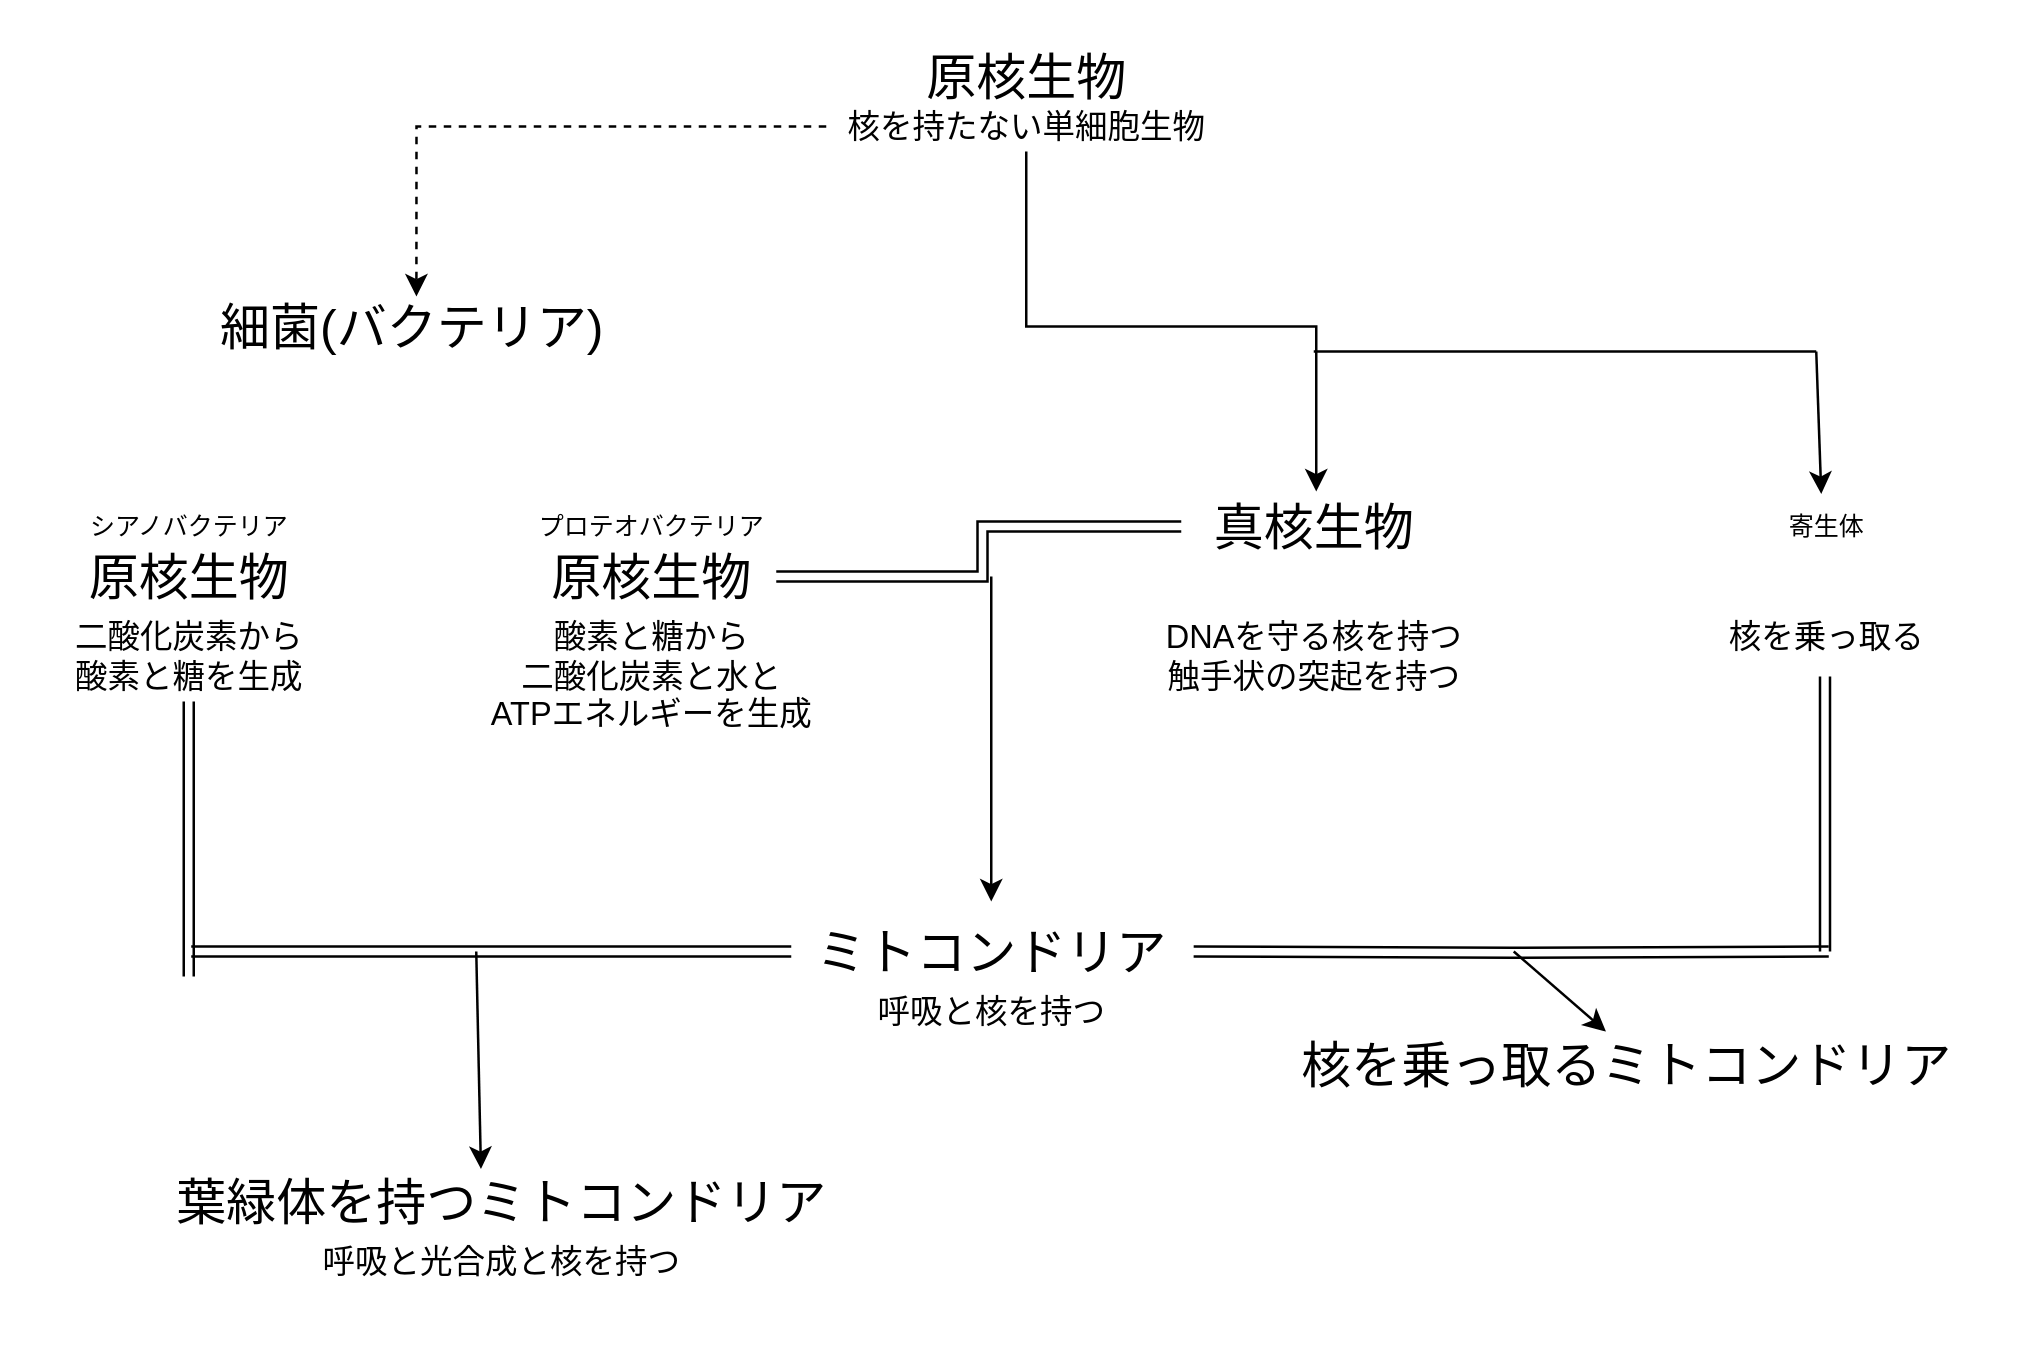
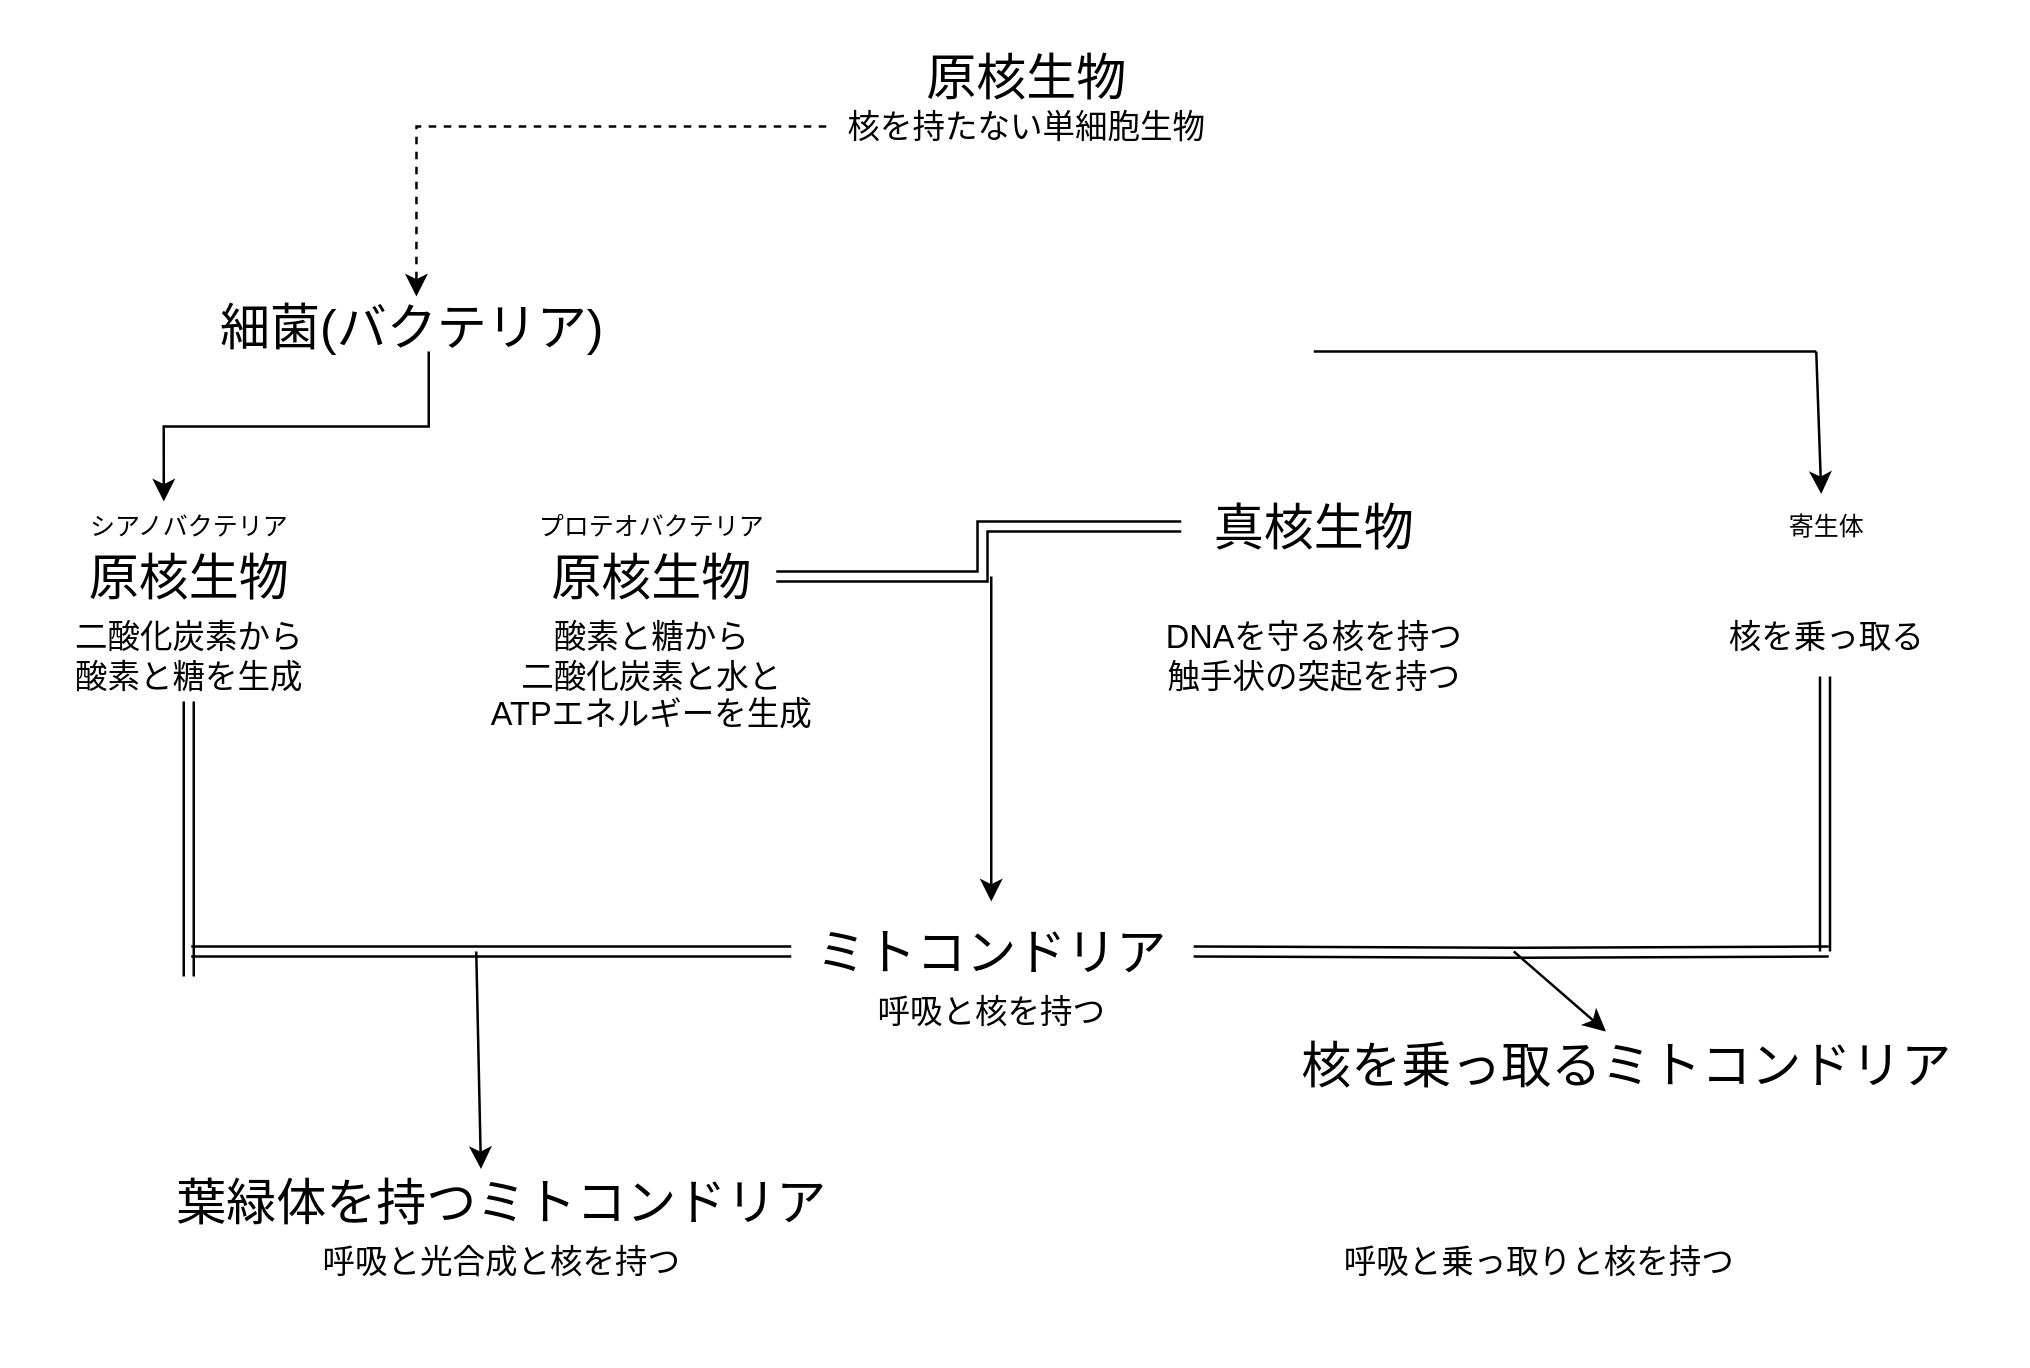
  <mxCell id="0" />
  <mxCell id="1" parent="0" />
  <mxCell id="2" value="&lt;font style=&quot;font-size: 20px&quot;&gt;原核生物&lt;/font&gt;" style="text;html=1;align=center;verticalAlign=middle;resizable=0;points=[];autosize=1;" parent="1" vertex="1"><mxGeometry x="360" y="20" width="100" height="20" as="geometry" /></mxCell>
  <mxCell id="3" style="edgeStyle=orthogonalEdgeStyle;rounded=0;orthogonalLoop=1;jettySize=auto;html=1;entryX=0.471;entryY=-0.1;entryDx=0;entryDy=0;entryPerimeter=0;dashed=1;" parent="1" source="5" target="22" edge="1"><mxGeometry relative="1" as="geometry"><mxPoint x="236" y="110" as="targetPoint" /></mxGeometry></mxCell>
- <mxCell id="4" style="edgeStyle=orthogonalEdgeStyle;rounded=0;orthogonalLoop=1;jettySize=auto;html=1;entryX=0.51;entryY=-0.2;entryDx=0;entryDy=0;entryPerimeter=0;" parent="1" source="5" target="9" edge="1"><mxGeometry relative="1" as="geometry"><mxPoint x="526" y="180" as="targetPoint" /></mxGeometry></mxCell>
  <mxCell id="5" value="&lt;span style=&quot;font-family: &amp;#34;arial&amp;#34; ; font-size: 13px&quot;&gt;核を持たない単細胞生物&lt;/span&gt;" style="text;html=1;align=center;verticalAlign=middle;resizable=0;points=[];autosize=1;" parent="1" vertex="1"><mxGeometry x="330" y="40" width="160" height="20" as="geometry" /></mxCell>
  <mxCell id="6" value="&lt;font style=&quot;font-size: 20px&quot;&gt;原核生物&lt;/font&gt;" style="text;html=1;align=center;verticalAlign=middle;resizable=0;points=[];autosize=1;" parent="1" vertex="1"><mxGeometry x="25" y="220" width="100" height="20" as="geometry" /></mxCell>
  <mxCell id="7" style="edgeStyle=orthogonalEdgeStyle;shape=link;rounded=0;orthogonalLoop=1;jettySize=auto;html=1;width=-4;" parent="1" edge="1"><mxGeometry relative="1" as="geometry"><mxPoint x="75" y="390" as="targetPoint" /><mxPoint x="75" y="280" as="sourcePoint" /></mxGeometry></mxCell>
  <mxCell id="8" value="&lt;span style=&quot;font-family: &amp;#34;arial&amp;#34; ; font-size: 13px&quot;&gt;二酸化炭素から&lt;br&gt;酸素と糖を生成&lt;/span&gt;" style="text;html=1;align=center;verticalAlign=top;resizable=0;points=[];autosize=1;" parent="1" vertex="1"><mxGeometry x="20" y="240" width="110" height="30" as="geometry" /></mxCell>
  <mxCell id="9" value="&lt;font style=&quot;font-size: 20px&quot;&gt;真核生物&lt;/font&gt;" style="text;html=1;align=center;verticalAlign=middle;resizable=0;points=[];autosize=1;" parent="1" vertex="1"><mxGeometry x="475" y="200" width="100" height="20" as="geometry" /></mxCell>
  <mxCell id="10" value="&lt;font face=&quot;arial&quot;&gt;&lt;span style=&quot;font-size: 13px&quot;&gt;DNAを守る核を持つ&lt;/span&gt;&lt;/font&gt;&lt;br&gt;&lt;font face=&quot;arial&quot;&gt;&lt;span style=&quot;font-size: 13px&quot;&gt;触手状の突起を持つ&lt;/span&gt;&lt;/font&gt;" style="text;html=1;align=center;verticalAlign=top;resizable=0;points=[];autosize=1;" parent="1" vertex="1"><mxGeometry x="460" y="240" width="130" height="30" as="geometry" /></mxCell>
  <mxCell id="11" style="edgeStyle=orthogonalEdgeStyle;rounded=0;orthogonalLoop=1;jettySize=auto;html=1;entryX=-0.03;entryY=0.5;entryDx=0;entryDy=0;entryPerimeter=0;shape=link;" parent="1" source="12" target="9" edge="1"><mxGeometry relative="1" as="geometry" /></mxCell>
  <mxCell id="12" value="&lt;font style=&quot;font-size: 20px&quot;&gt;原核生物&lt;/font&gt;" style="text;html=1;align=center;verticalAlign=middle;resizable=0;points=[];autosize=1;" parent="1" vertex="1"><mxGeometry x="210" y="220" width="100" height="20" as="geometry" /></mxCell>
  <mxCell id="13" value="&lt;font face=&quot;arial&quot;&gt;&lt;span style=&quot;font-size: 13px&quot;&gt;酸素と糖から&lt;br&gt;二酸化炭素と水と&lt;br&gt;ATPエネルギーを生成&lt;br&gt;&lt;/span&gt;&lt;/font&gt;" style="text;html=1;align=center;verticalAlign=top;resizable=0;points=[];autosize=1;" parent="1" vertex="1"><mxGeometry x="190" y="240" width="140" height="50" as="geometry" /></mxCell>
  <mxCell id="14" style="edgeStyle=orthogonalEdgeStyle;shape=link;rounded=0;orthogonalLoop=1;jettySize=auto;html=1;" parent="1" source="15" edge="1"><mxGeometry relative="1" as="geometry"><mxPoint x="76" y="380" as="targetPoint" /></mxGeometry></mxCell>
  <mxCell id="15" value="&lt;font style=&quot;font-size: 20px&quot;&gt;ミトコンドリア&lt;/font&gt;" style="text;html=1;align=center;verticalAlign=middle;resizable=0;points=[];autosize=1;" parent="1" vertex="1"><mxGeometry x="316" y="370" width="160" height="20" as="geometry" /></mxCell>
  <mxCell id="16" value="&lt;font face=&quot;arial&quot;&gt;&lt;span style=&quot;font-size: 13px&quot;&gt;呼吸と核を持つ&lt;br&gt;&lt;/span&gt;&lt;/font&gt;" style="text;html=1;align=center;verticalAlign=top;resizable=0;points=[];autosize=1;" parent="1" vertex="1"><mxGeometry x="341" y="390" width="110" height="20" as="geometry" /></mxCell>
  <mxCell id="17" value="&lt;font style=&quot;font-size: 20px&quot;&gt;葉緑体を持つミトコンドリア&lt;/font&gt;" style="text;html=1;align=center;verticalAlign=middle;resizable=0;points=[];autosize=1;" parent="1" vertex="1"><mxGeometry x="60" y="470" width="280" height="20" as="geometry" /></mxCell>
  <mxCell id="18" value="&lt;font face=&quot;arial&quot;&gt;&lt;span style=&quot;font-size: 13px&quot;&gt;呼吸と&lt;/span&gt;&lt;/font&gt;&lt;span style=&quot;font-family: &amp;#34;arial&amp;#34; ; font-size: 13px&quot;&gt;光合成と&lt;/span&gt;&lt;font face=&quot;arial&quot;&gt;&lt;span style=&quot;font-size: 13px&quot;&gt;核を持つ&lt;br&gt;&lt;/span&gt;&lt;/font&gt;" style="text;html=1;align=center;verticalAlign=top;resizable=0;points=[];autosize=1;" parent="1" vertex="1"><mxGeometry x="120" y="490" width="160" height="20" as="geometry" /></mxCell>
  <mxCell id="19" value="&lt;font style=&quot;font-size: 10px&quot;&gt;プロテオバクテリア&lt;/font&gt;" style="text;html=1;align=center;verticalAlign=middle;resizable=0;points=[];autosize=1;" parent="1" vertex="1"><mxGeometry x="210" y="200" width="100" height="20" as="geometry" /></mxCell>
  <mxCell id="20" value="&lt;font style=&quot;font-size: 10px&quot;&gt;シアノバクテリア&lt;/font&gt;" style="text;html=1;align=center;verticalAlign=middle;resizable=0;points=[];autosize=1;" parent="1" vertex="1"><mxGeometry x="30" y="200" width="90" height="20" as="geometry" /></mxCell>
+ <mxCell id="21" style="edgeStyle=orthogonalEdgeStyle;rounded=0;orthogonalLoop=1;jettySize=auto;html=1;entryX=0.389;entryY=0;entryDx=0;entryDy=0;entryPerimeter=0;" parent="1" source="22" target="20" edge="1"><mxGeometry relative="1" as="geometry"><mxPoint x="66" y="180" as="targetPoint" /></mxGeometry></mxCell>
  <mxCell id="22" value="&lt;font style=&quot;font-size: 20px&quot;&gt;細菌(バクテリア)&lt;br&gt;&lt;/font&gt;" style="text;html=1;align=left;verticalAlign=middle;resizable=0;points=[];autosize=1;" parent="1" vertex="1"><mxGeometry x="86" y="120" width="170" height="20" as="geometry" /></mxCell>
  <mxCell id="23" value="&lt;font face=&quot;arial&quot;&gt;&lt;span style=&quot;font-size: 13px&quot;&gt;核を乗っ取る&lt;br&gt;&lt;/span&gt;&lt;/font&gt;" style="text;html=1;align=center;verticalAlign=top;resizable=0;points=[];autosize=1;" parent="1" vertex="1"><mxGeometry x="685" y="240" width="90" height="20" as="geometry" /></mxCell>
  <mxCell id="24" value="&lt;font style=&quot;font-size: 10px&quot;&gt;寄生体&lt;/font&gt;" style="text;html=1;align=center;verticalAlign=middle;resizable=0;points=[];autosize=1;" parent="1" vertex="1"><mxGeometry x="705" y="200" width="50" height="20" as="geometry" /></mxCell>
  <mxCell id="25" value="" style="edgeStyle=orthogonalEdgeStyle;rounded=0;orthogonalLoop=1;jettySize=auto;html=1;entryX=0.5;entryY=0;entryDx=0;entryDy=0;" parent="1" edge="1"><mxGeometry relative="1" as="geometry"><mxPoint x="366" y="525" as="targetPoint" /></mxGeometry></mxCell>
  <mxCell id="26" value="" style="endArrow=none;html=1;" parent="1" edge="1"><mxGeometry width="50" height="50" relative="1" as="geometry"><mxPoint x="525" y="140" as="sourcePoint" /><mxPoint x="726" y="140" as="targetPoint" /></mxGeometry></mxCell>
  <mxCell id="27" value="" style="endArrow=classic;html=1;entryX=0.46;entryY=-0.15;entryDx=0;entryDy=0;entryPerimeter=0;" parent="1" target="24" edge="1"><mxGeometry width="50" height="50" relative="1" as="geometry"><mxPoint x="726" y="140" as="sourcePoint" /><mxPoint x="776" y="90" as="targetPoint" /></mxGeometry></mxCell>
  <mxCell id="28" value="" style="endArrow=classic;html=1;" parent="1" edge="1"><mxGeometry width="50" height="50" relative="1" as="geometry"><mxPoint x="396" y="230" as="sourcePoint" /><mxPoint x="396" y="360" as="targetPoint" /></mxGeometry></mxCell>
  <mxCell id="29" value="" style="endArrow=classic;html=1;entryX=0.471;entryY=-0.15;entryDx=0;entryDy=0;entryPerimeter=0;" parent="1" target="17" edge="1"><mxGeometry width="50" height="50" relative="1" as="geometry"><mxPoint x="190" y="380" as="sourcePoint" /><mxPoint x="240" y="330" as="targetPoint" /></mxGeometry></mxCell>
  <mxCell id="30" style="edgeStyle=orthogonalEdgeStyle;shape=link;rounded=0;orthogonalLoop=1;jettySize=auto;html=1;width=-4;" parent="1" edge="1"><mxGeometry relative="1" as="geometry"><mxPoint x="729.5" y="380" as="targetPoint" /><mxPoint x="729.5" y="270" as="sourcePoint" /></mxGeometry></mxCell>
  <mxCell id="31" style="edgeStyle=orthogonalEdgeStyle;shape=link;rounded=0;orthogonalLoop=1;jettySize=auto;html=1;entryX=1.006;entryY=0.5;entryDx=0;entryDy=0;entryPerimeter=0;" parent="1" target="15" edge="1"><mxGeometry relative="1" as="geometry"><mxPoint x="491" y="380" as="targetPoint" /><mxPoint x="731" y="380" as="sourcePoint" /></mxGeometry></mxCell>
  <mxCell id="32" value="&lt;font style=&quot;font-size: 20px&quot;&gt;核を乗っ取るミトコンドリア&lt;/font&gt;" style="text;html=1;align=center;verticalAlign=middle;resizable=0;points=[];autosize=1;" parent="1" vertex="1"><mxGeometry x="510" y="415" width="280" height="20" as="geometry" /></mxCell>
+ <mxCell id="33" value="&lt;font face=&quot;arial&quot;&gt;&lt;span style=&quot;font-size: 13px&quot;&gt;呼吸&lt;/span&gt;&lt;/font&gt;&lt;span style=&quot;font-family: &amp;#34;arial&amp;#34; ; font-size: 13px&quot;&gt;と乗っ取りと&lt;/span&gt;&lt;font face=&quot;arial&quot;&gt;&lt;span style=&quot;font-size: 13px&quot;&gt;核を持つ&lt;br&gt;&lt;/span&gt;&lt;/font&gt;" style="text;html=1;align=center;verticalAlign=top;resizable=0;points=[];autosize=1;" parent="1" vertex="1"><mxGeometry x="530" y="490" width="170" height="20" as="geometry" /></mxCell>
  <mxCell id="34" value="" style="endArrow=classic;html=1;entryX=0.471;entryY=-0.15;entryDx=0;entryDy=0;entryPerimeter=0;" parent="1" target="32" edge="1"><mxGeometry width="50" height="50" relative="1" as="geometry"><mxPoint x="605" y="380" as="sourcePoint" /><mxPoint x="655" y="330" as="targetPoint" /></mxGeometry></mxCell>
